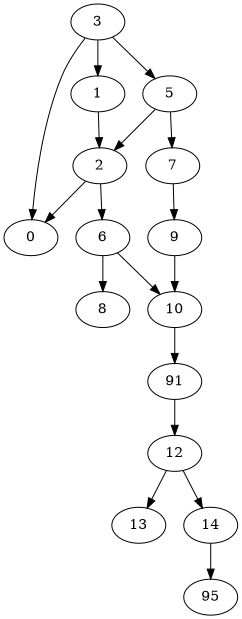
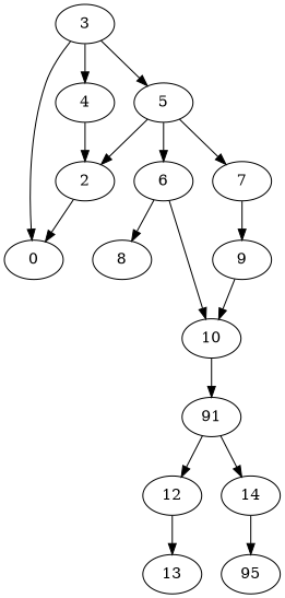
  digraph {
    node [alpha=0.14]
-   1 [alpha=0.19 expect_size=40336384]
+   1 [alpha=0.19 expect_size=40336384 label=4]
    2 [alpha=0.02 expect_size=45033472]
    n3 [alpha=0.07 expect_size=49920000 label=0]
    3 [alpha=0.06 expect_size=37042176]
    5 [expect_size=42637312]
    6 [alpha=0.10 expect_size=49158144]
    7 [alpha=0.02 expect_size=12002304]
    8 [expect_size=21246976]
    10 [expect_size=19429376]
    9 [alpha=0.03 expect_size=12395520]
    n11 [alpha=0.17 expect_size=49569792 label=91]
    12 [alpha=0.01 expect_size=46314496]
    13 [alpha=0.10 expect_size=52070400]
    14 [alpha=0.15 expect_size=19899392]
    n15 [alpha=0.17 expect_size=37241856 label=95]
    1 -> 2
    2 -> n3
    3 -> 1
    3 -> n3
    3 -> 5
    5 -> 2
-   2 -> 6
+   5 -> 6
    5 -> 7
    6 -> 8
    6 -> 10
    7 -> 9
    10 -> n11
    9 -> 10
    n11 -> 12
    12 -> 13
-   12 -> 14
+   n11 -> 14
    14 -> n15
  }
